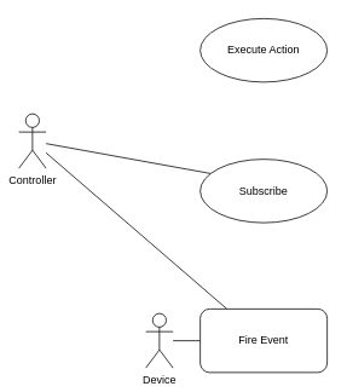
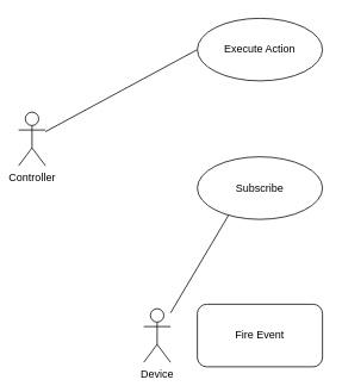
  <mxCell id="0" />
  <mxCell id="1" parent="0" />
- <mxCell id="2" style="rounded=0;orthogonalLoop=1;jettySize=auto;html=1;endArrow=none;endFill=0;" edge="1" parent="1" source="4" target="9"><mxGeometry relative="1" as="geometry" /></mxCell>
- <mxCell id="3" style="rounded=0;orthogonalLoop=1;jettySize=auto;html=1;entryX=0.643;entryY=0.429;entryDx=0;entryDy=0;endArrow=none;endFill=0;entryPerimeter=0;" edge="1" parent="1" source="4" target="10"><mxGeometry relative="1" as="geometry" /></mxCell>
+ <mxCell id="2" style="rounded=0;orthogonalLoop=1;jettySize=auto;html=1;entryX=0;entryY=0.5;entryDx=0;entryDy=0;endArrow=none;endFill=0;" edge="1" parent="1" source="4" target="5"><mxGeometry relative="1" as="geometry" /></mxCell>
  <mxCell id="4" value="Controller" style="shape=umlActor;verticalLabelPosition=bottom;verticalAlign=top;html=1;" vertex="1" parent="1"><mxGeometry x="20" y="125" width="30" height="60" as="geometry" /></mxCell>
  <mxCell id="5" value="Execute Action" style="ellipse;whiteSpace=wrap;html=1;" vertex="1" parent="1"><mxGeometry x="220" y="20" width="140" height="70" as="geometry" /></mxCell>
- <mxCell id="6" style="rounded=0;orthogonalLoop=1;jettySize=auto;html=1;entryX=0;entryY=0.5;entryDx=0;entryDy=0;endArrow=none;endFill=0;" edge="1" parent="1" source="8" target="9"><mxGeometry relative="1" as="geometry" /></mxCell>
+ <mxCell id="7" style="edgeStyle=none;rounded=0;orthogonalLoop=1;jettySize=auto;html=1;entryX=0.357;entryY=0.571;entryDx=0;entryDy=0;entryPerimeter=0;endArrow=none;endFill=0;" edge="1" parent="1" source="8" target="10"><mxGeometry relative="1" as="geometry" /></mxCell>
  <mxCell id="8" value="Device" style="shape=umlActor;verticalLabelPosition=bottom;verticalAlign=top;html=1;" vertex="1" parent="1"><mxGeometry x="160" y="345" width="30" height="60" as="geometry" /></mxCell>
  <mxCell id="9" value="Fire Event" style="whiteSpace=wrap;html=1;rounded=1;" vertex="1" parent="1"><mxGeometry x="220" y="340" width="140" height="70" as="geometry" /></mxCell>
  <mxCell id="10" value="Subscribe" style="ellipse;whiteSpace=wrap;html=1;" vertex="1" parent="1"><mxGeometry x="220" y="175" width="140" height="70" as="geometry" /></mxCell>
